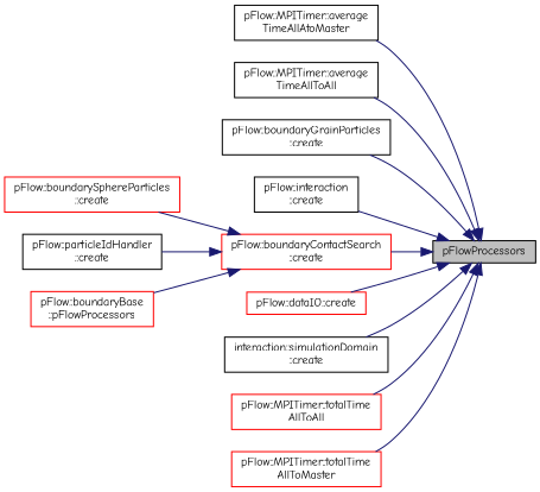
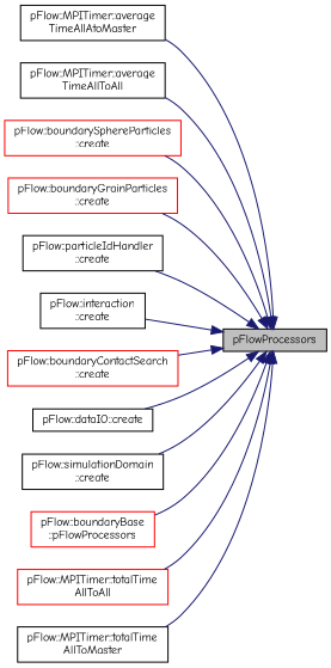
  digraph {
    fontname="Comic Neue"
    rankdir=RL
    node [color=black fillcolor=white fontname="Comic Neue" fontsize=10 shape=record style=filled]
    edge [color=midnightblue dir=back fontname="Comic Neue" fontsize=10 labelfontname=Helvetica labelfontsize=10 style=solid]
    n1 [fillcolor=grey75 fontcolor=black height=0.2 label=pFlowProcessors width=0.4]
    n2 [height=0.2 label="pFlow::MPITimer::average\lTimeAllAtoMaster" width=0.4]
    n3 [height=0.2 label="pFlow::MPITimer::average\lTimeAllToAll" width=0.4]
    n4 [color=red height=0.2 label="pFlow::boundarySphereParticles\l::create" width=0.4]
-   n5 [height=0.2 label="pFlow::boundaryGrainParticles\l::create" width=0.4]
+   n5 [color=red height=0.2 label="pFlow::boundaryGrainParticles\l::create" width=0.4]
    n6 [height=0.2 label="pFlow::particleIdHandler\l::create" width=0.4]
    n7 [height=0.2 label="pFlow::interaction\l::create" width=0.4]
    n8 [color=red height=0.2 label="pFlow::boundaryContactSearch\l::create" width=0.4]
-   n9 [color=red height=0.2 label="pFlow::dataIO::create" width=0.4]
-   n10 [height=0.2 label="interaction::simulationDomain\l::create" width=0.4]
+   n9 [height=0.2 label="pFlow::dataIO::create" width=0.4]
+   n10 [height=0.2 label="pFlow::simulationDomain\l::create" width=0.4]
    n11 [color=red height=0.2 label="pFlow::boundaryBase\l::pFlowProcessors" width=0.4]
    n12 [color=red height=0.2 label="pFlow::MPITimer::totalTime\lAllToAll" width=0.4]
-   n13 [color=red height=0.2 label="pFlow::MPITimer::totalTime\lAllToMaster" width=0.4]
+   n13 [height=0.2 label="pFlow::MPITimer::totalTime\lAllToMaster" width=0.4]
    n1 -> n2
    n1 -> n3
-   n8 -> n4
+   n1 -> n4
    n1 -> n5
-   n8 -> n6
+   n1 -> n6
    n1 -> n7
    n1 -> n8
    n1 -> n9
    n1 -> n10
-   n8 -> n11
+   n1 -> n11
    n1 -> n12
    n1 -> n13
  }
